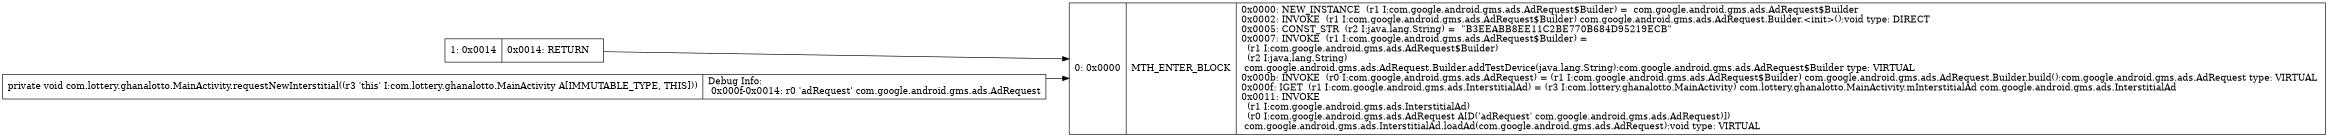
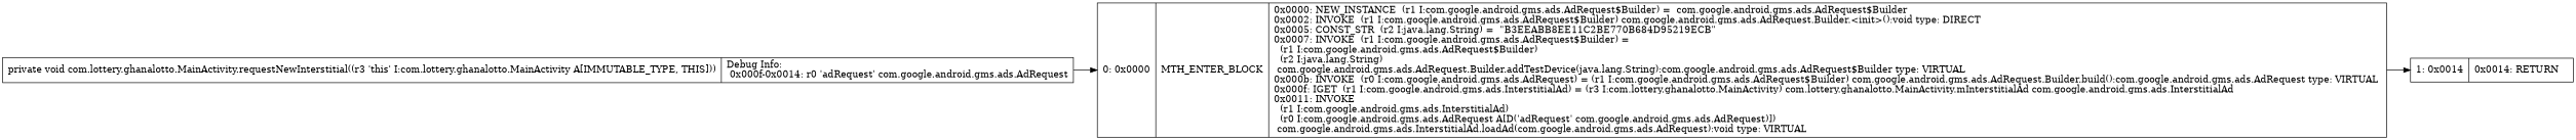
  digraph {
    rankdir=LR
    node [shape=record]
    n1 [label="{0\:\ 0x0000|MTH_ENTER_BLOCK\l|0x0000: NEW_INSTANCE  (r1 I:com.google.android.gms.ads.AdRequest$Builder) =  com.google.android.gms.ads.AdRequest$Builder \l0x0002: INVOKE  (r1 I:com.google.android.gms.ads.AdRequest$Builder) com.google.android.gms.ads.AdRequest.Builder.\<init\>():void type: DIRECT \l0x0005: CONST_STR  (r2 I:java.lang.String) =  \"B3EEABB8EE11C2BE770B684D95219ECB\" \l0x0007: INVOKE  (r1 I:com.google.android.gms.ads.AdRequest$Builder) = \l  (r1 I:com.google.android.gms.ads.AdRequest$Builder)\l  (r2 I:java.lang.String)\l com.google.android.gms.ads.AdRequest.Builder.addTestDevice(java.lang.String):com.google.android.gms.ads.AdRequest$Builder type: VIRTUAL \l0x000b: INVOKE  (r0 I:com.google.android.gms.ads.AdRequest) = (r1 I:com.google.android.gms.ads.AdRequest$Builder) com.google.android.gms.ads.AdRequest.Builder.build():com.google.android.gms.ads.AdRequest type: VIRTUAL \l0x000f: IGET  (r1 I:com.google.android.gms.ads.InterstitialAd) = (r3 I:com.lottery.ghanalotto.MainActivity) com.lottery.ghanalotto.MainActivity.mInterstitialAd com.google.android.gms.ads.InterstitialAd \l0x0011: INVOKE  \l  (r1 I:com.google.android.gms.ads.InterstitialAd)\l  (r0 I:com.google.android.gms.ads.AdRequest A[D('adRequest' com.google.android.gms.ads.AdRequest)])\l com.google.android.gms.ads.InterstitialAd.loadAd(com.google.android.gms.ads.AdRequest):void type: VIRTUAL \l}"]
    n2 [label="{1\:\ 0x0014|0x0014: RETURN   \l}"]
    n3 [label="{private void com.lottery.ghanalotto.MainActivity.requestNewInterstitial((r3 'this' I:com.lottery.ghanalotto.MainActivity A[IMMUTABLE_TYPE, THIS]))  | Debug Info:\l  0x000f\-0x0014: r0 'adRequest' com.google.android.gms.ads.AdRequest\l}"]
-   n2 -> n1
+   n1 -> n2
    n3 -> n1
  }
